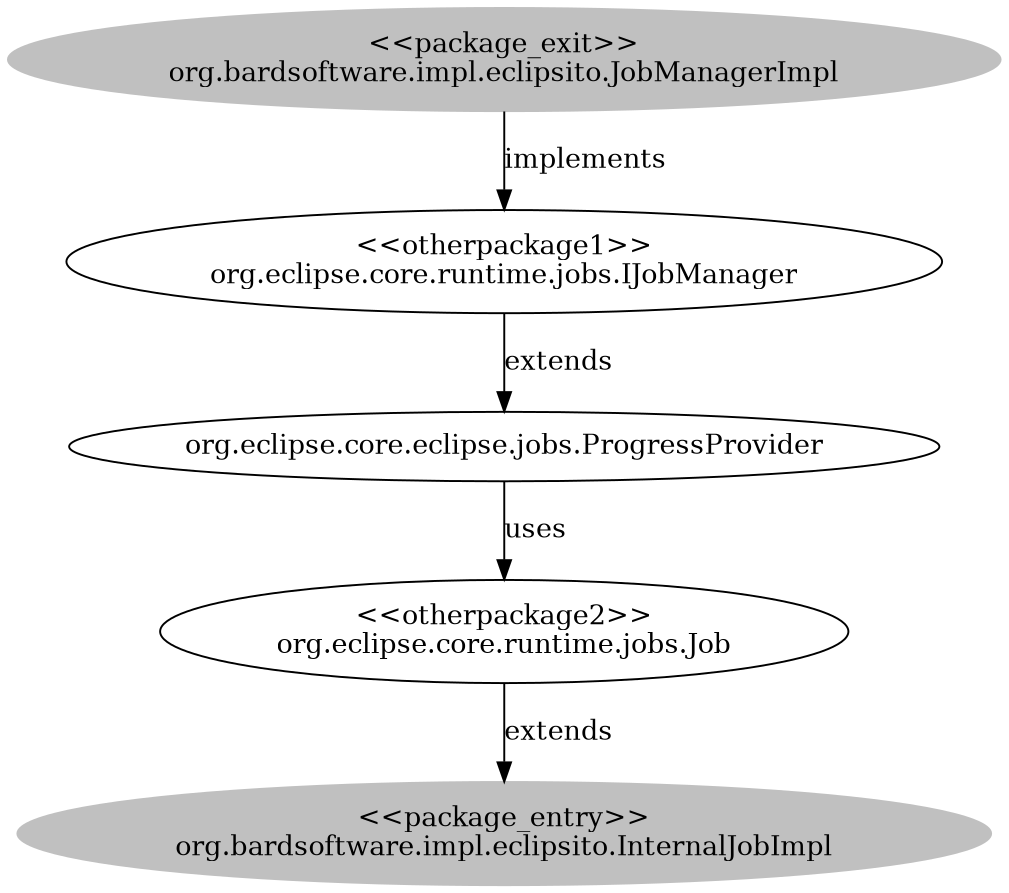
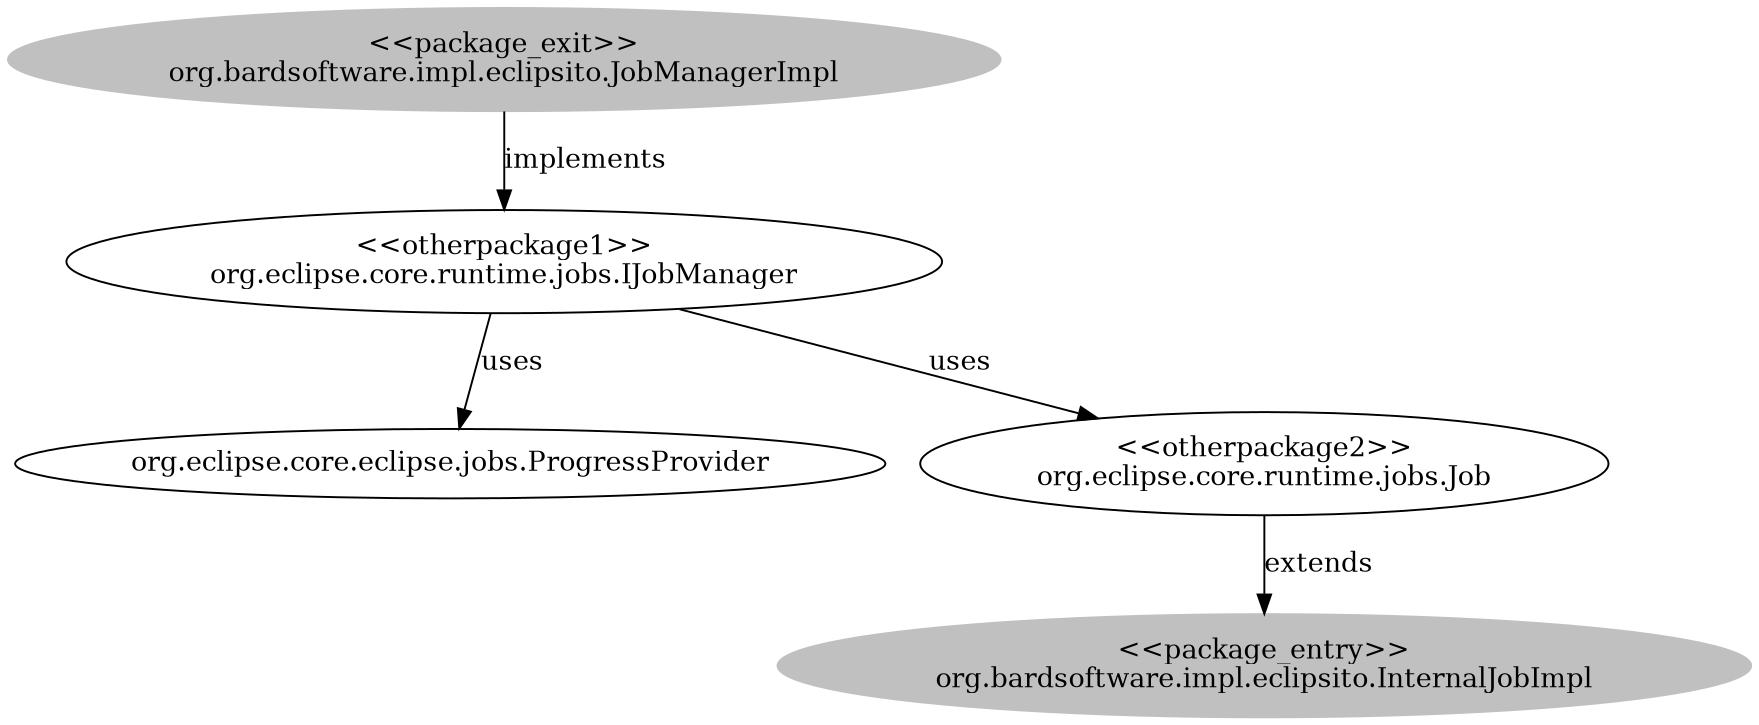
  digraph {
    n1 [color=grey label="<<package_exit>>\norg.bardsoftware.impl.eclipsito.JobManagerImpl" style=filled]
    n2 [label="<<otherpackage1>>\norg.eclipse.core.runtime.jobs.IJobManager"]
    n3 [label="org.eclipse.core.eclipse.jobs.ProgressProvider"]
    n4 [color=grey label="<<package_entry>>\norg.bardsoftware.impl.eclipsito.InternalJobImpl" style=filled]
    n5 [label="<<otherpackage2>>\norg.eclipse.core.runtime.jobs.Job"]
    n1 -> n2 [label=implements]
-   n2 -> n3 [label=extends]
-   n3 -> n5 [label=uses]
+   n2 -> n3 [label=uses]
+   n2 -> n5 [label=uses]
    n5 -> n4 [label=extends]
  }
